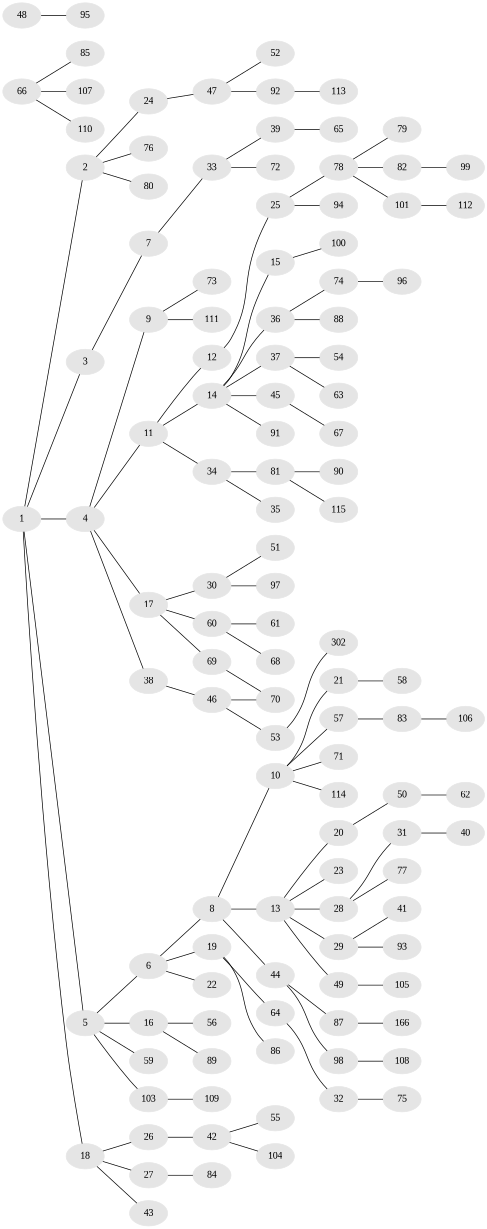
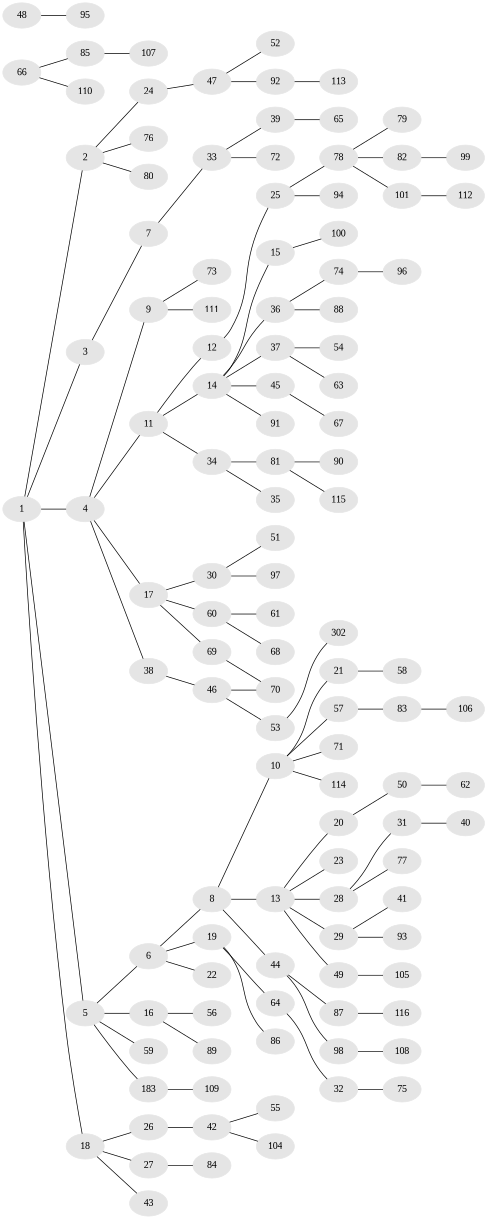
  graph {
    fontname="Liberation Serif"
    rankdir=LR
    node [color=gray90 fontname="Liberation Serif" style=filled]
    edge [fontname="Liberation Serif"]
    1
    2
    3
    4
    5
    18
    24
    76
    80
    7
    9
    11
    17
    38
    6
    16
    59
-   103
+   103 [label=183]
    26
    27
    43
    47
    33
    73
    111
    12
    14
    34
    30
    60
    69
    46
    8
    19
    22
    56
    89
    109
    10
    13
    44
    64
    86
    39
    72
    21
    57
    71
    114
    20
    23
    28
    29
    49
    87
    98
    58
    83
    25
    15
    36
    37
    45
    91
    81
    35
    78
    94
    50
    31
    77
    41
    93
    105
    100
    74
    88
    54
    63
    67
    90
    115
    51
    97
    61
    68
    70
    42
    84
    32
    62
    66
    85
    107
    110
    52
    92
    79
    82
    101
    55
    104
    40
    75
    65
    96
    53
-   116 [label=166]
+   116
    108
    48
    95
    n112 [label=302]
    113
    106
    99
    112
    1 -- 2
    1 -- 3
    1 -- 4
    1 -- 5
    1 -- 18
    2 -- 24
    2 -- 76
    2 -- 80
    3 -- 7
    4 -- 9
    4 -- 11
    4 -- 17
    4 -- 38
    5 -- 6
    5 -- 16
    5 -- 59
    5 -- 103
    18 -- 26
    18 -- 27
    18 -- 43
    24 -- 47
    7 -- 33
    9 -- 73
    9 -- 111
    11 -- 12
    11 -- 14
    11 -- 34
    17 -- 30
    17 -- 60
    17 -- 69
    38 -- 46
    6 -- 8
    6 -- 19
    6 -- 22
    16 -- 56
    16 -- 89
    103 -- 109
    26 -- 42
    27 -- 84
    47 -- 52
    47 -- 92
    33 -- 39
    33 -- 72
    12 -- 25
    14 -- 15
    14 -- 36
    14 -- 37
    14 -- 45
    14 -- 91
    34 -- 81
    34 -- 35
    30 -- 51
    30 -- 97
    60 -- 61
    60 -- 68
    69 -- 70
    46 -- 70
    46 -- 53
    8 -- 10
    8 -- 13
    8 -- 44
    19 -- 64
    19 -- 86
    10 -- 21
    10 -- 57
    10 -- 71
    10 -- 114
    13 -- 20
    13 -- 23
    13 -- 28
    13 -- 29
    13 -- 49
    44 -- 87
    44 -- 98
    64 -- 32
    39 -- 65
    21 -- 58
    57 -- 83
    20 -- 50
    28 -- 31
    28 -- 77
    29 -- 41
    29 -- 93
    49 -- 105
    87 -- 116
    98 -- 108
    83 -- 106
    25 -- 78
    25 -- 94
    15 -- 100
    36 -- 74
    36 -- 88
    37 -- 54
    37 -- 63
    45 -- 67
    81 -- 90
    81 -- 115
    78 -- 79
    78 -- 82
    78 -- 101
    50 -- 62
    31 -- 40
    74 -- 96
    42 -- 55
    42 -- 104
    32 -- 75
    66 -- 85
-   66 -- 107
+   85 -- 107
    66 -- 110
    92 -- 113
    82 -- 99
    101 -- 112
    53 -- n112
    48 -- 95
  }
